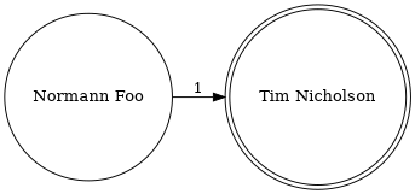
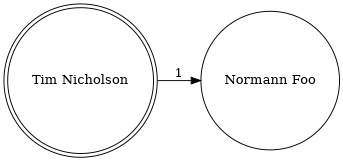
  digraph {
    rankdir=LR
    "Tim Nicholson" [shape=doublecircle]
    "Normann Foo" [shape=circle]
-   "Normann Foo" -> "Tim Nicholson" [label=1]
+   "Tim Nicholson" -> "Normann Foo" [label=1]
  }
